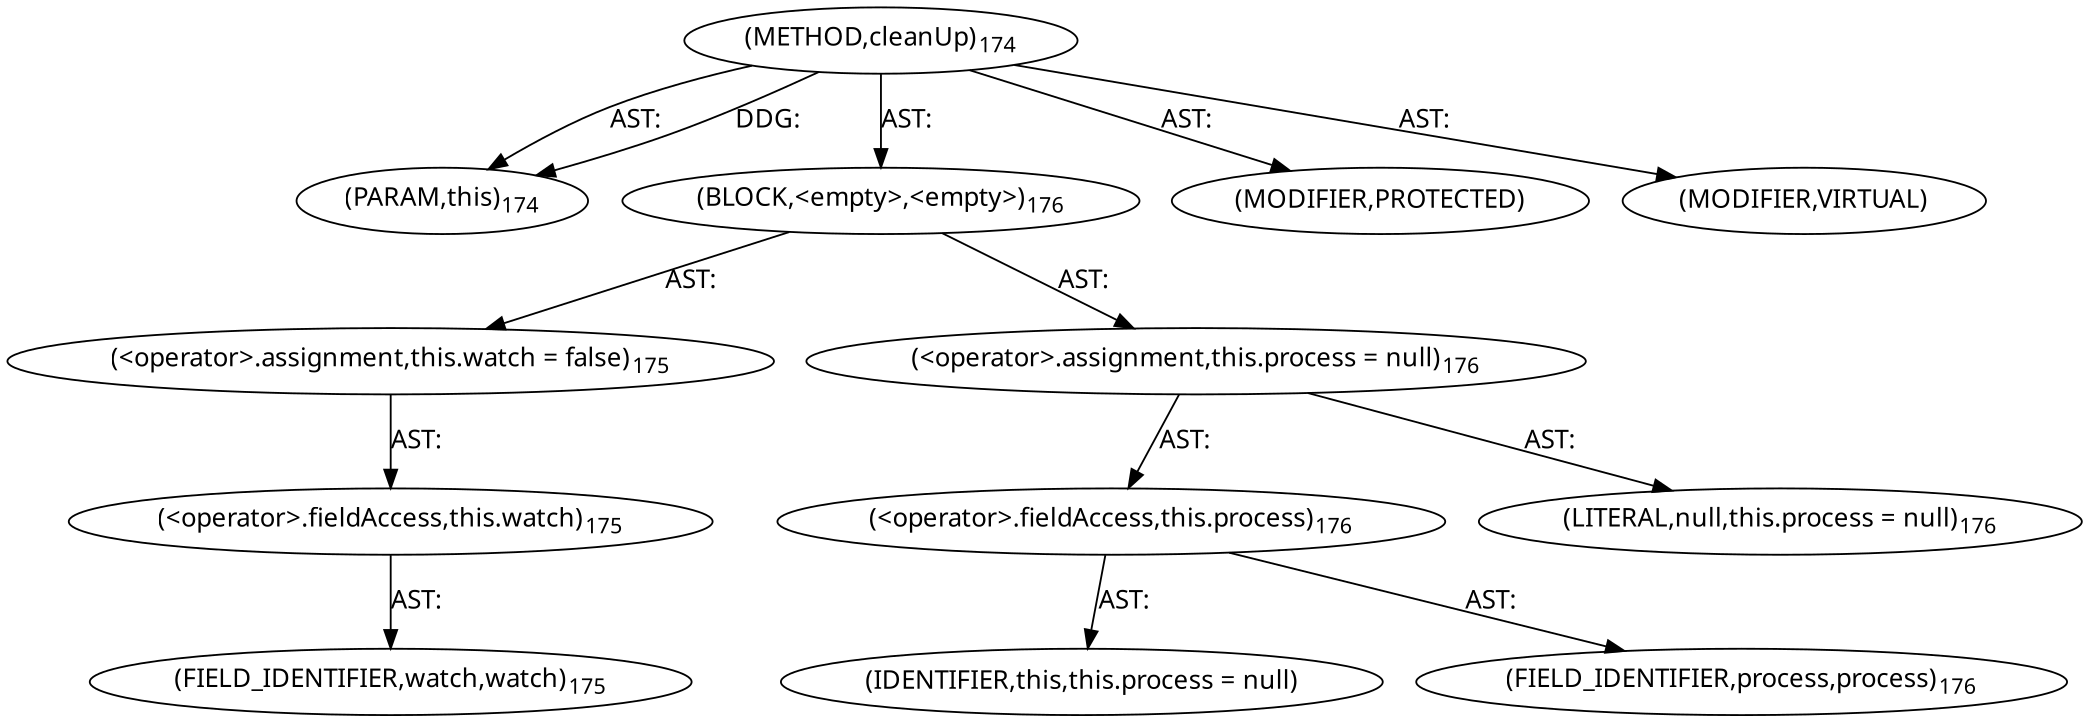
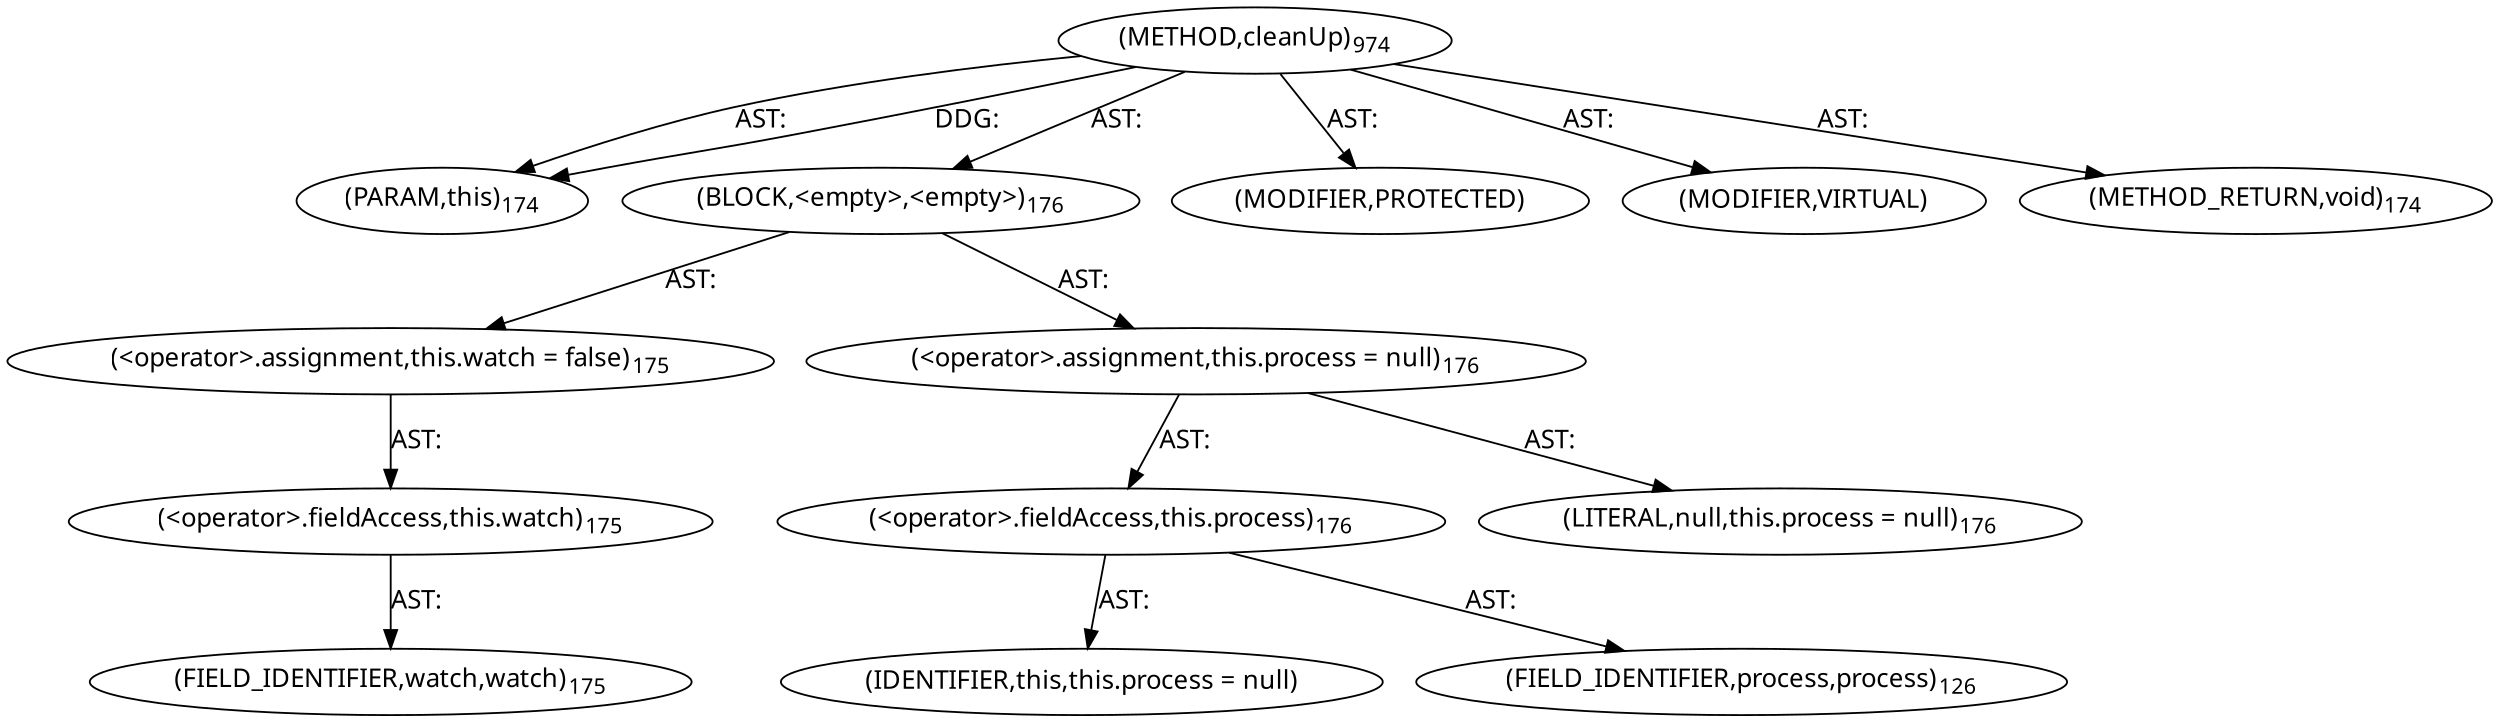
  digraph {
    fontname="Noto Sans"
    node [fontname="Noto Sans"]
    edge [fontname="Noto Sans"]
-   n1 [label=<(METHOD,cleanUp)<SUB>174</SUB>>]
+   n1 [label=<(METHOD,cleanUp)<SUB>974</SUB>>]
    n2 [label=<(PARAM,this)<SUB>174</SUB>>]
    n3 [label=<(BLOCK,&lt;empty&gt;,&lt;empty&gt;)<SUB>176</SUB>>]
    n4 [label=<(MODIFIER,PROTECTED)>]
    n5 [label=<(MODIFIER,VIRTUAL)>]
+   n6 [label=<(METHOD_RETURN,void)<SUB>174</SUB>>]
    n7 [label=<(&lt;operator&gt;.assignment,this.watch = false)<SUB>175</SUB>>]
    n8 [label=<(&lt;operator&gt;.assignment,this.process = null)<SUB>176</SUB>>]
    n9 [label=<(&lt;operator&gt;.fieldAccess,this.watch)<SUB>175</SUB>>]
    n10 [label=<(&lt;operator&gt;.fieldAccess,this.process)<SUB>176</SUB>>]
    n11 [label=<(LITERAL,null,this.process = null)<SUB>176</SUB>>]
    n12 [label=<(FIELD_IDENTIFIER,watch,watch)<SUB>175</SUB>>]
    n13 [label=<(IDENTIFIER,this,this.process = null)>]
-   n14 [label=<(FIELD_IDENTIFIER,process,process)<SUB>176</SUB>>]
+   n14 [label=<(FIELD_IDENTIFIER,process,process)<SUB>126</SUB>>]
    n1 -> n2 [label="AST: "]
    n1 -> n2 [label="DDG: "]
    n1 -> n3 [label="AST: "]
    n1 -> n4 [label="AST: "]
    n1 -> n5 [label="AST: "]
+   n1 -> n6 [label="AST: "]
    n3 -> n7 [label="AST: "]
    n3 -> n8 [label="AST: "]
    n7 -> n9 [label="AST: "]
    n8 -> n10 [label="AST: "]
    n8 -> n11 [label="AST: "]
    n9 -> n12 [label="AST: "]
    n10 -> n13 [label="AST: "]
    n10 -> n14 [label="AST: "]
  }
